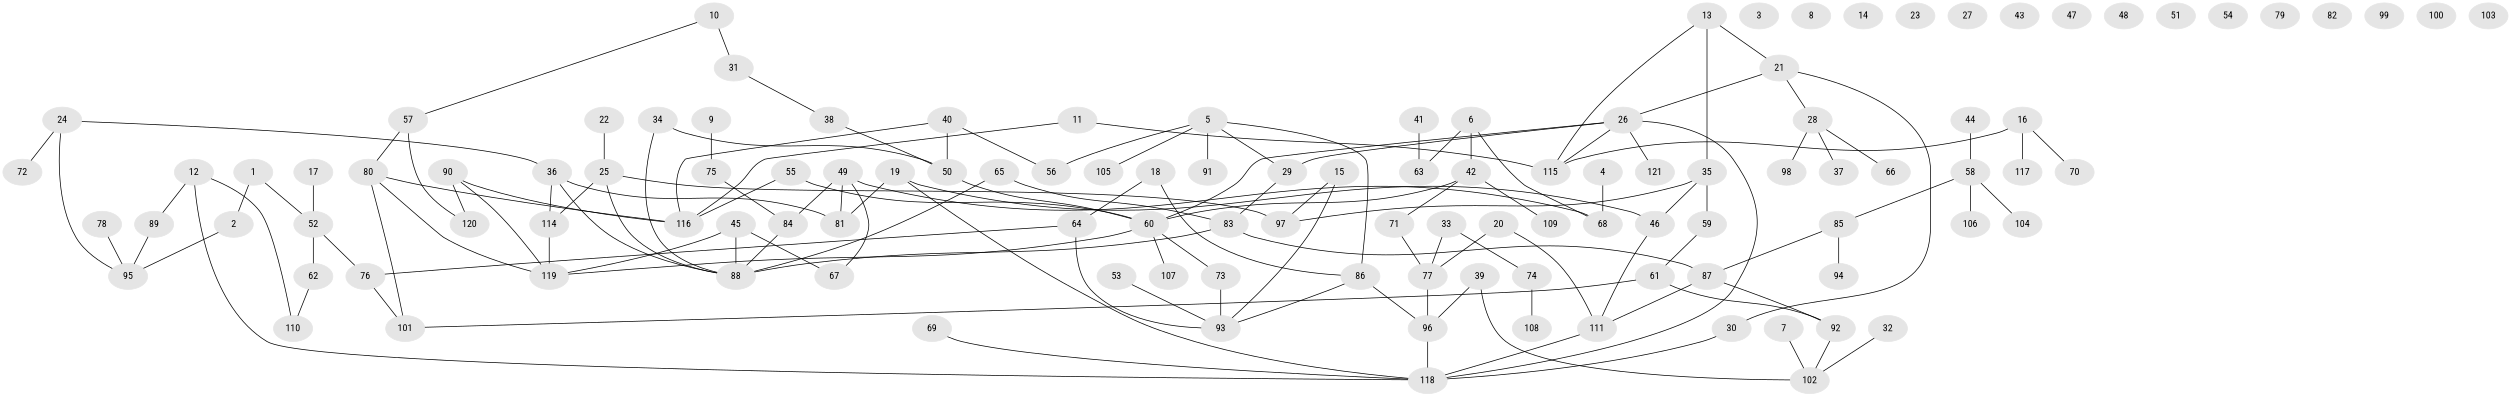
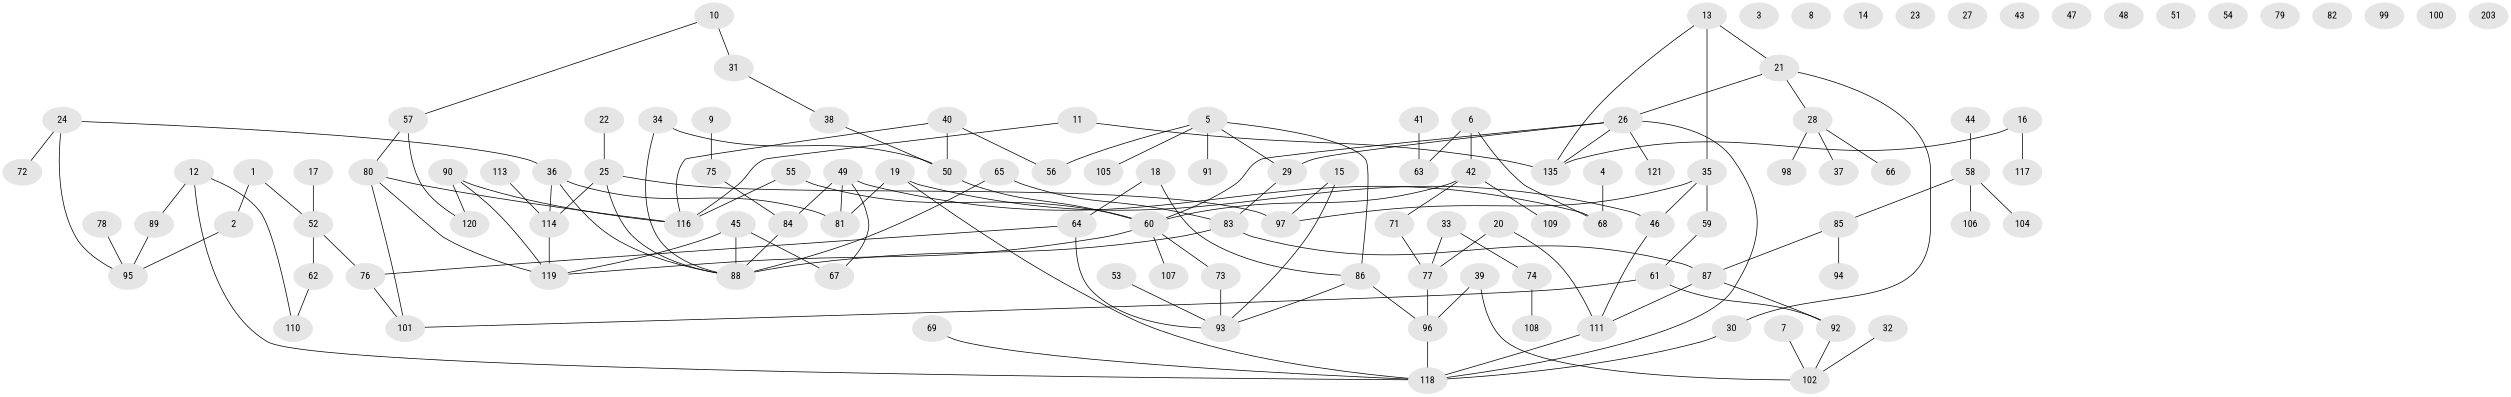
  graph {
    fontname="Roboto Condensed"
    node [color=gray90 fontname="Roboto Condensed" style=filled]
    edge [fontname="Roboto Condensed"]
    1
    2
    52
    95
    62
    76
    3
    4
    68
    5
    29
    56
    86
    91
    105
    83
    93
    96
    6
    42
    63
    60
    71
    109
    7
    102
    8
    9
    75
    84
    10
    31
    57
    38
    80
    120
    11
-   115
+   115 [label=135]
    116
    12
    89
    110
    118
    13
    21
    35
    26
    28
    30
    97
    46
    59
    14
    15
    16
-   70
    117
    17
    18
    64
    19
    81
    111
    20
    77
    121
    37
    66
    98
    22
    25
    88
    114
    23
    24
    36
    72
    119
    73
    107
    27
    87
    50
    32
    33
    74
    108
    34
    61
    39
    40
    41
    43
    44
    58
    85
    104
    106
    45
    67
    47
    48
    49
    51
    101
    53
    54
    55
    94
    92
    65
    69
    78
    79
    82
    90
    99
    100
-   103
+   103 [label=203]
+   113
    1 -- 2
    1 -- 52
    2 -- 95
    52 -- 62
    52 -- 76
    62 -- 110
    76 -- 101
    4 -- 68
    5 -- 29
    5 -- 56
    5 -- 86
    5 -- 91
    5 -- 105
    29 -- 83
    86 -- 93
    86 -- 96
    83 -- 88
    83 -- 87
    96 -- 118
    6 -- 68
    6 -- 42
    6 -- 63
    42 -- 60
    42 -- 71
    42 -- 109
    60 -- 119
    60 -- 73
    60 -- 107
    71 -- 77
    7 -- 102
    9 -- 75
    75 -- 84
    84 -- 88
    10 -- 31
    10 -- 57
    31 -- 38
    57 -- 80
    57 -- 120
    38 -- 50
    80 -- 116
    80 -- 119
    80 -- 101
    11 -- 115
    11 -- 116
    12 -- 89
    12 -- 110
    12 -- 118
    89 -- 95
    13 -- 115
    13 -- 21
    13 -- 35
    21 -- 26
    21 -- 28
    21 -- 30
    35 -- 97
    35 -- 46
    35 -- 59
    26 -- 29
    26 -- 60
    26 -- 115
    26 -- 118
    26 -- 121
    28 -- 37
    28 -- 66
    28 -- 98
    30 -- 118
    46 -- 111
    59 -- 61
    15 -- 93
    15 -- 97
    16 -- 115
-   16 -- 70
    16 -- 117
    17 -- 52
    18 -- 86
    18 -- 64
    64 -- 76
    64 -- 93
    19 -- 118
    19 -- 46
    19 -- 81
    111 -- 118
    20 -- 111
    20 -- 77
    77 -- 96
    22 -- 25
    25 -- 97
    25 -- 88
    25 -- 114
    114 -- 119
    24 -- 95
    24 -- 36
    24 -- 72
    36 -- 81
    36 -- 88
    36 -- 114
    73 -- 93
    87 -- 111
    87 -- 92
    50 -- 60
    32 -- 102
    33 -- 77
    33 -- 74
    74 -- 108
    34 -- 88
    34 -- 50
    61 -- 101
    61 -- 92
    39 -- 96
    39 -- 102
    40 -- 56
    40 -- 116
    40 -- 50
    41 -- 63
    44 -- 58
    58 -- 85
    58 -- 104
    58 -- 106
    85 -- 87
    85 -- 94
    45 -- 88
    45 -- 119
    45 -- 67
    49 -- 68
    49 -- 84
    49 -- 81
    49 -- 67
    53 -- 93
    55 -- 60
    55 -- 116
    92 -- 102
    65 -- 83
    65 -- 88
    69 -- 118
    78 -- 95
    90 -- 120
    90 -- 116
    90 -- 119
+   113 -- 114
  }
